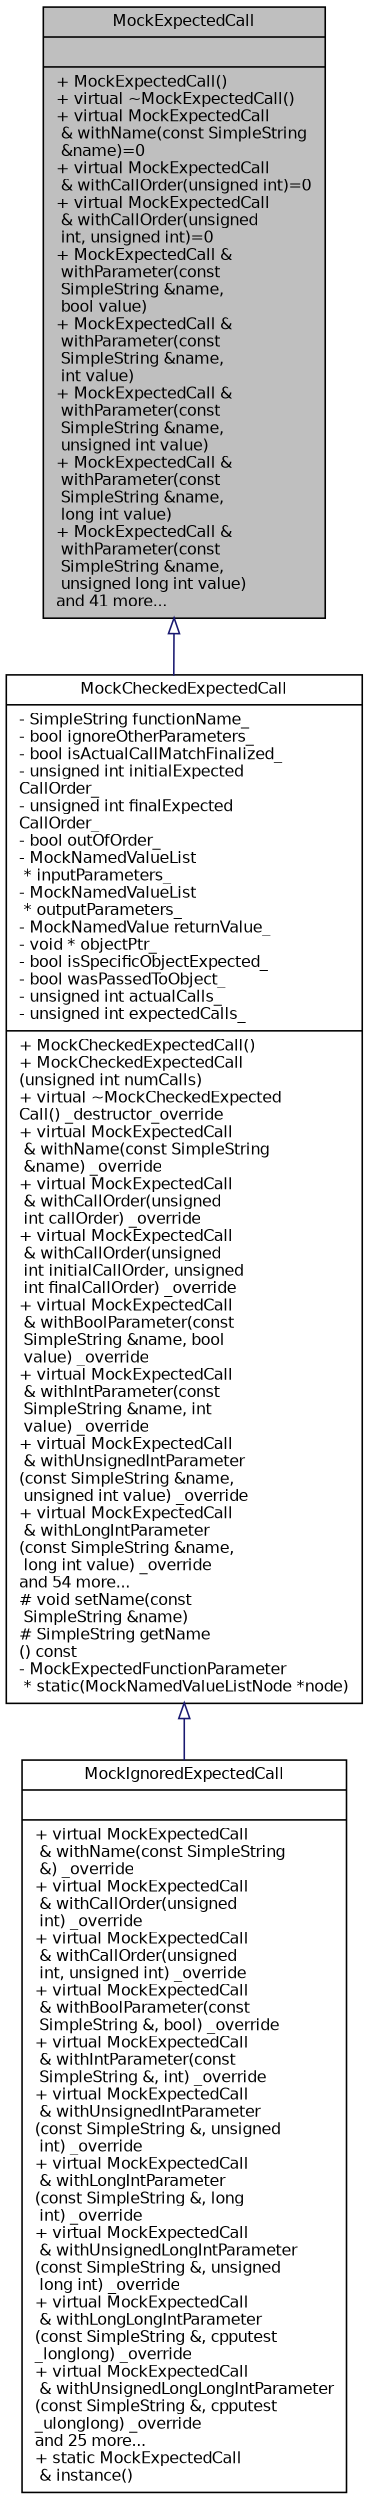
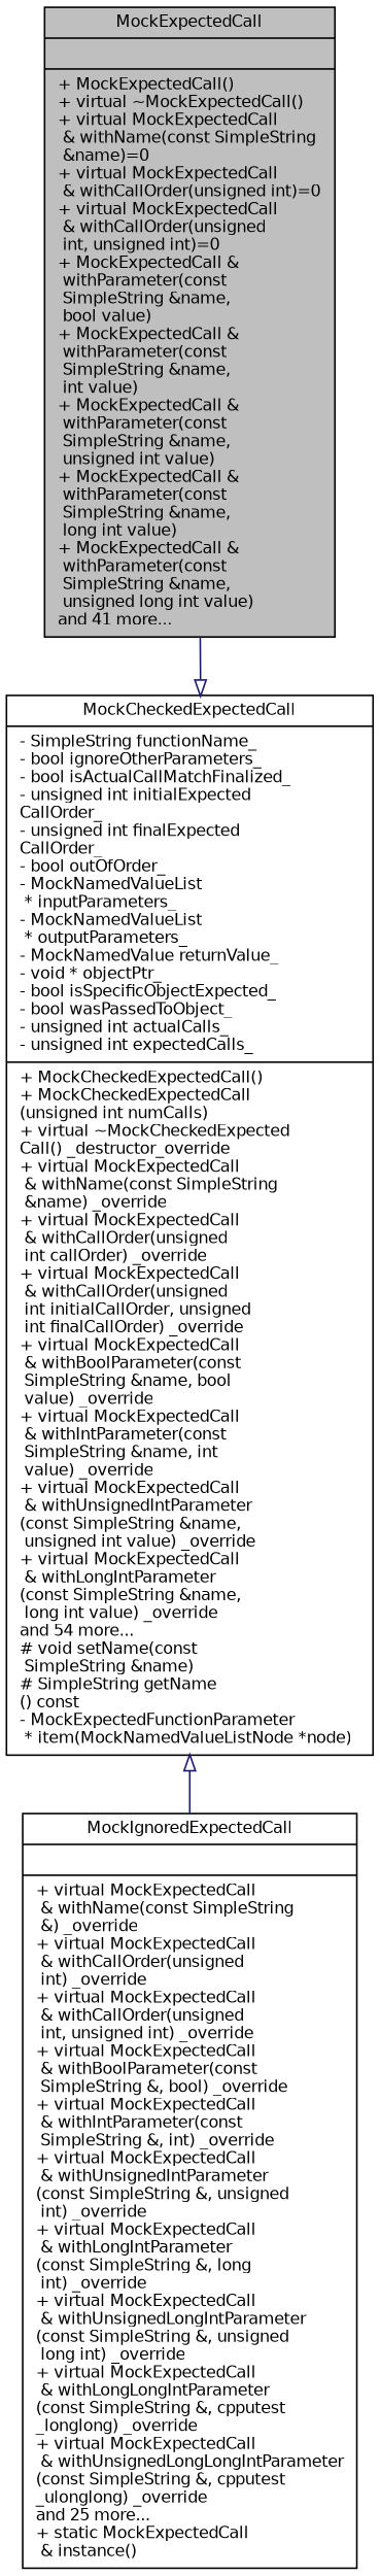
  digraph {
    node [color=black fillcolor=white fontname=Helvetica fontsize=10 shape=record style=filled]
    edge [arrowtail=onormal color=midnightblue dir=back fontname=Helvetica fontsize=10 labelfontname=Helvetica labelfontsize=10 style=solid]
    n1 [fillcolor=grey75 fontcolor=black height=0.2 label="{MockExpectedCall\n||+  MockExpectedCall()\l+ virtual ~MockExpectedCall()\l+ virtual MockExpectedCall\l & withName(const SimpleString\l &name)=0\l+ virtual MockExpectedCall\l & withCallOrder(unsigned int)=0\l+ virtual MockExpectedCall\l & withCallOrder(unsigned\l int, unsigned int)=0\l+ MockExpectedCall &\l withParameter(const\l SimpleString &name,\l bool value)\l+ MockExpectedCall &\l withParameter(const\l SimpleString &name,\l int value)\l+ MockExpectedCall &\l withParameter(const\l SimpleString &name,\l unsigned int value)\l+ MockExpectedCall &\l withParameter(const\l SimpleString &name,\l long int value)\l+ MockExpectedCall &\l withParameter(const\l SimpleString &name,\l unsigned long int value)\land 41 more...\l}" width=0.4]
-   n2 [height=0.2 label="{MockCheckedExpectedCall\n|- SimpleString functionName_\l- bool ignoreOtherParameters_\l- bool isActualCallMatchFinalized_\l- unsigned int initialExpected\lCallOrder_\l- unsigned int finalExpected\lCallOrder_\l- bool outOfOrder_\l- MockNamedValueList\l * inputParameters_\l- MockNamedValueList\l * outputParameters_\l- MockNamedValue returnValue_\l- void * objectPtr_\l- bool isSpecificObjectExpected_\l- bool wasPassedToObject_\l- unsigned int actualCalls_\l- unsigned int expectedCalls_\l|+  MockCheckedExpectedCall()\l+  MockCheckedExpectedCall\l(unsigned int numCalls)\l+ virtual ~MockCheckedExpected\lCall() _destructor_override\l+ virtual MockExpectedCall\l & withName(const SimpleString\l &name) _override\l+ virtual MockExpectedCall\l & withCallOrder(unsigned\l int callOrder) _override\l+ virtual MockExpectedCall\l & withCallOrder(unsigned\l int initialCallOrder, unsigned\l int finalCallOrder) _override\l+ virtual MockExpectedCall\l & withBoolParameter(const\l SimpleString &name, bool\l value) _override\l+ virtual MockExpectedCall\l & withIntParameter(const\l SimpleString &name, int\l value) _override\l+ virtual MockExpectedCall\l & withUnsignedIntParameter\l(const SimpleString &name,\l unsigned int value) _override\l+ virtual MockExpectedCall\l & withLongIntParameter\l(const SimpleString &name,\l long int value) _override\land 54 more...\l# void setName(const\l SimpleString &name)\l# SimpleString getName\l() const\l- MockExpectedFunctionParameter\l * static(MockNamedValueListNode *node)\l}" width=0.4]
+   n2 [height=0.2 label="{MockCheckedExpectedCall\n|- SimpleString functionName_\l- bool ignoreOtherParameters_\l- bool isActualCallMatchFinalized_\l- unsigned int initialExpected\lCallOrder_\l- unsigned int finalExpected\lCallOrder_\l- bool outOfOrder_\l- MockNamedValueList\l * inputParameters_\l- MockNamedValueList\l * outputParameters_\l- MockNamedValue returnValue_\l- void * objectPtr_\l- bool isSpecificObjectExpected_\l- bool wasPassedToObject_\l- unsigned int actualCalls_\l- unsigned int expectedCalls_\l|+  MockCheckedExpectedCall()\l+  MockCheckedExpectedCall\l(unsigned int numCalls)\l+ virtual ~MockCheckedExpected\lCall() _destructor_override\l+ virtual MockExpectedCall\l & withName(const SimpleString\l &name) _override\l+ virtual MockExpectedCall\l & withCallOrder(unsigned\l int callOrder) _override\l+ virtual MockExpectedCall\l & withCallOrder(unsigned\l int initialCallOrder, unsigned\l int finalCallOrder) _override\l+ virtual MockExpectedCall\l & withBoolParameter(const\l SimpleString &name, bool\l value) _override\l+ virtual MockExpectedCall\l & withIntParameter(const\l SimpleString &name, int\l value) _override\l+ virtual MockExpectedCall\l & withUnsignedIntParameter\l(const SimpleString &name,\l unsigned int value) _override\l+ virtual MockExpectedCall\l & withLongIntParameter\l(const SimpleString &name,\l long int value) _override\land 54 more...\l# void setName(const\l SimpleString &name)\l# SimpleString getName\l() const\l- MockExpectedFunctionParameter\l * item(MockNamedValueListNode *node)\l}" width=0.4]
    n3 [height=0.2 label="{MockIgnoredExpectedCall\n||+ virtual MockExpectedCall\l & withName(const SimpleString\l &) _override\l+ virtual MockExpectedCall\l & withCallOrder(unsigned\l int) _override\l+ virtual MockExpectedCall\l & withCallOrder(unsigned\l int, unsigned int) _override\l+ virtual MockExpectedCall\l & withBoolParameter(const\l SimpleString &, bool) _override\l+ virtual MockExpectedCall\l & withIntParameter(const\l SimpleString &, int) _override\l+ virtual MockExpectedCall\l & withUnsignedIntParameter\l(const SimpleString &, unsigned\l int) _override\l+ virtual MockExpectedCall\l & withLongIntParameter\l(const SimpleString &, long\l int) _override\l+ virtual MockExpectedCall\l & withUnsignedLongIntParameter\l(const SimpleString &, unsigned\l long int) _override\l+ virtual MockExpectedCall\l & withLongLongIntParameter\l(const SimpleString &, cpputest\l_longlong) _override\l+ virtual MockExpectedCall\l & withUnsignedLongLongIntParameter\l(const SimpleString &, cpputest\l_ulonglong) _override\land 25 more...\l+ static MockExpectedCall\l & instance()\l}" width=0.4]
-   n1 -> n2
+   n2 -> n1
    n2 -> n3
  }
